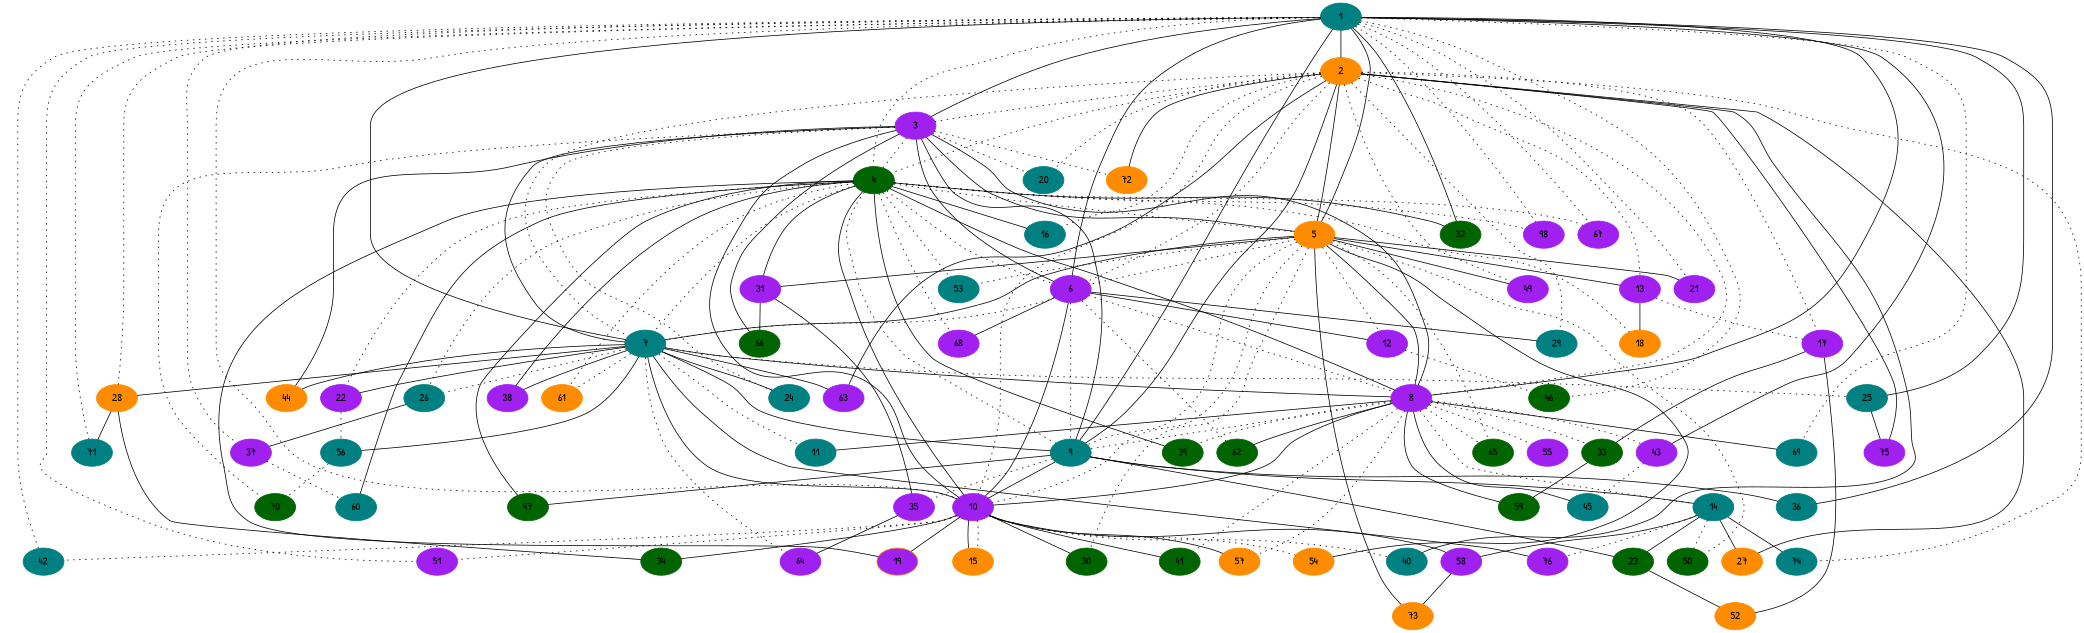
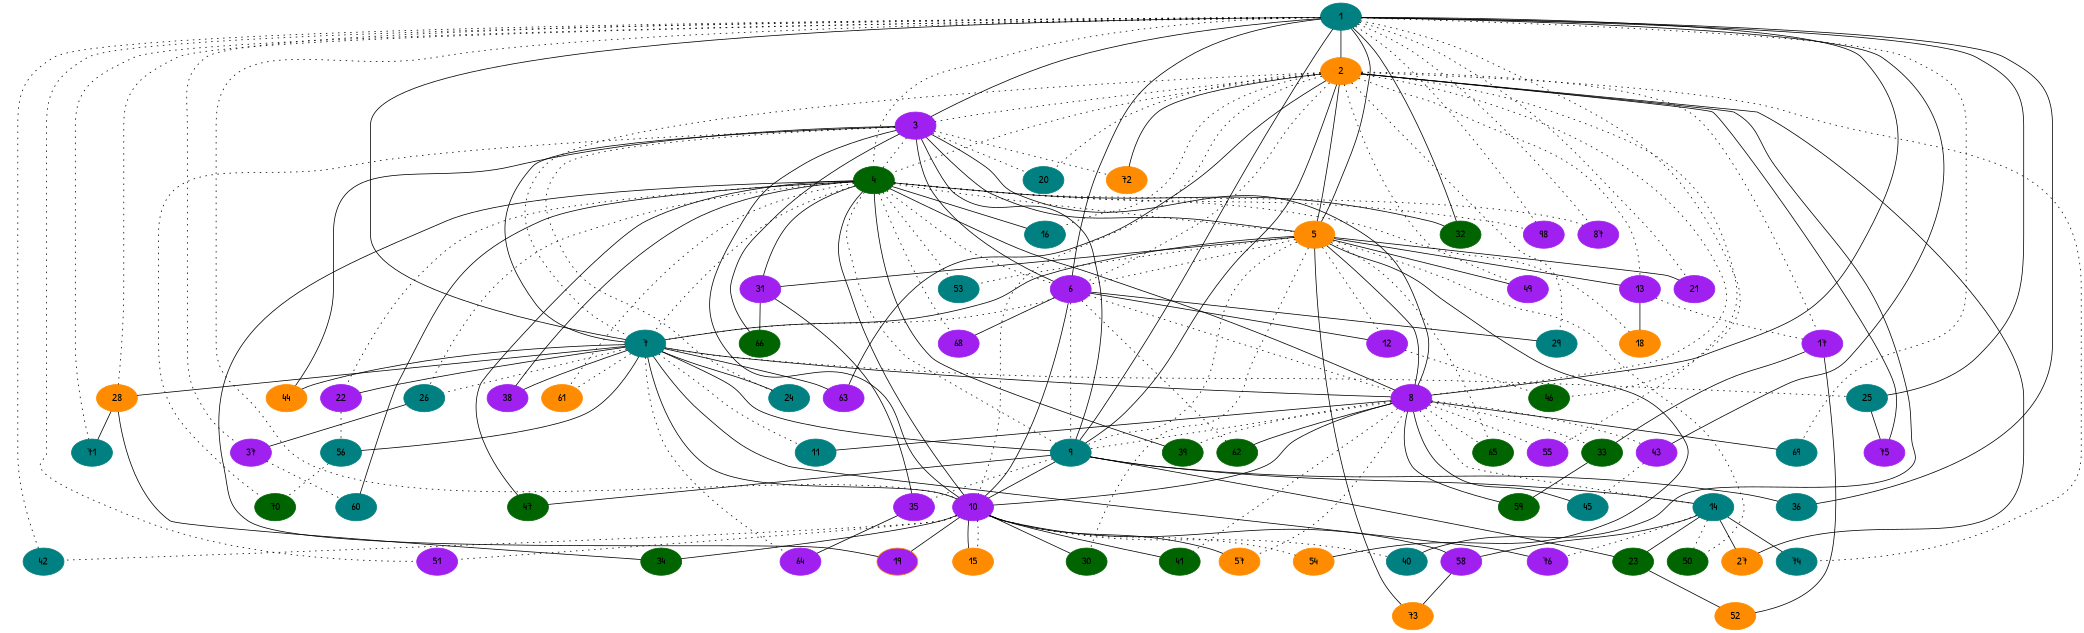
  graph {
    fontname="Patrick Hand"
    node [color=purple fontname="Patrick Hand" style=filled]
    edge [fontname="Patrick Hand" style=solid]
    1 [color=teal]
    2 [color=darkorange]
    3
    4 [color=darkgreen]
    5 [color=darkorange]
    6
    7 [color=teal]
    8
    9 [color=teal]
    10
    21
    25 [color=teal]
    28 [color=darkorange]
    32 [color=darkgreen]
    36 [color=teal]
    37
    42 [color=teal]
    43
    46 [color=darkgreen]
    n20 [label=98]
    51
-   67
+   67 [label=87]
    69 [color=teal]
    71 [color=teal]
    13
    16 [color=teal]
    17
    20 [color=teal]
    27 [color=darkorange]
    29 [color=teal]
    40 [color=teal]
    49
    55
    63
    72 [color=darkorange]
    74 [color=teal]
    75
    24 [color=teal]
    44 [color=darkorange]
    66 [color=darkgreen]
    70 [color=darkgreen]
    18 [color=darkorange]
    19 [color=darkorange fillcolor=purple]
    22
    26 [color=teal]
    31
    38
    39 [color=darkgreen]
    47 [color=darkgreen]
    53 [color=teal]
    60 [color=teal]
    61 [color=darkorange]
    68
    12
    30 [color=darkgreen]
    50 [color=darkgreen]
    54 [color=darkorange]
    65 [color=darkgreen]
    73 [color=darkorange]
    62 [color=darkgreen]
    11 [color=teal]
    56 [color=teal]
    64
    76
    14 [color=teal]
    33 [color=darkgreen]
    41 [color=darkgreen]
    45 [color=teal]
    57 [color=darkorange]
    59 [color=darkgreen]
    23 [color=darkgreen]
    35
    15 [color=darkorange]
    34 [color=darkgreen]
    58
    52 [color=darkorange]
    1 -- 2
    1 -- 3
    1 -- 4 [style=dotted]
    1 -- 5
    1 -- 6
    1 -- 7
    1 -- 8
    1 -- 9
    1 -- 10 [style=dotted]
    1 -- 21 [style=dotted]
    1 -- 25
    1 -- 28 [style=dotted]
    1 -- 32
    1 -- 36
    1 -- 37 [style=dotted]
    1 -- 42 [style=dotted]
    1 -- 43
    1 -- 46 [style=dotted]
    1 -- n20 [style=dotted]
    1 -- 51 [style=dotted]
    1 -- 67 [style=dotted]
    1 -- 69 [style=dotted]
    1 -- 71 [style=dotted]
    2 -- 3 [style=dotted]
    2 -- 4 [style=dotted]
    2 -- 5
    2 -- 6 [style=dotted]
    2 -- 7 [style=dotted]
    2 -- 8 [style=dotted]
    2 -- 9
    2 -- 10 [style=dotted]
    2 -- 13 [style=dotted]
    2 -- 16 [style=dotted]
    2 -- 17 [style=dotted]
    2 -- 20 [style=dotted]
    2 -- 27
    2 -- 29 [style=dotted]
    2 -- 40
    2 -- 49 [style=dotted]
+   2 -- 55 [style=dotted]
    2 -- 63
    2 -- 72
    2 -- 74 [style=dotted]
    2 -- 75
    3 -- 4 [style=dotted]
    3 -- 5
    3 -- 6
    3 -- 7
    3 -- 8
    3 -- 9
    3 -- 10
    3 -- 20 [style=dotted]
    3 -- 72 [style=dotted]
    3 -- 24 [style=dotted]
    3 -- 44
    3 -- 66
    3 -- 70 [style=dotted]
    4 -- 5 [style=dotted]
    4 -- 6 [style=dotted]
    4 -- 7 [style=dotted]
    4 -- 8
    4 -- 9 [style=dotted]
    4 -- 10
    4 -- 32
    4 -- n20 [style=dotted]
    4 -- 67 [style=dotted]
    4 -- 16
    4 -- 18 [style=dotted]
    4 -- 19
    4 -- 22 [style=dotted]
    4 -- 26 [style=dotted]
    4 -- 31
    4 -- 38
    4 -- 39
    4 -- 47
    4 -- 53 [style=dotted]
    4 -- 60
    4 -- 61 [style=dotted]
    4 -- 68 [style=dotted]
    5 -- 6 [style=dotted]
    5 -- 7
    5 -- 8
    5 -- 9 [style=dotted]
-   5 -- 10 [style=dotted]
    5 -- 21
    5 -- 13
    5 -- 49
    5 -- 31
    5 -- 53 [style=dotted]
    5 -- 12 [style=dotted]
    5 -- 30 [style=dotted]
    5 -- 50 [style=dotted]
    5 -- 54
    5 -- 65 [style=dotted]
    5 -- 73
    6 -- 7 [style=dotted]
    6 -- 8 [style=dotted]
    6 -- 9 [style=dotted]
    6 -- 10
    6 -- 29
    6 -- 68
    6 -- 12
    6 -- 62 [style=dotted]
    7 -- 8
    7 -- 9
    7 -- 10
    7 -- 25 [style=dotted]
    7 -- 28
    7 -- 63
    7 -- 24
    7 -- 44
    7 -- 22
    7 -- 26 [style=dotted]
    7 -- 38
    7 -- 61 [style=dotted]
    7 -- 11 [style=dotted]
    7 -- 56
    7 -- 64 [style=dotted]
    7 -- 76
    8 -- 9 [style=dotted]
    8 -- 10
    8 -- 43 [style=dotted]
    8 -- 69
    8 -- 55 [style=dotted]
    8 -- 39 [style=dotted]
    8 -- 65 [style=dotted]
    8 -- 62
    8 -- 11
    8 -- 14 [style=dotted]
    8 -- 33 [style=dotted]
    8 -- 41 [style=dotted]
    8 -- 45
    8 -- 57 [style=dotted]
    8 -- 59
    9 -- 10
    9 -- 36
    9 -- 47
    9 -- 14
    9 -- 23
    9 -- 35 [style=dotted]
    10 -- 42 [style=dotted]
    10 -- 51 [style=dotted]
    10 -- 40 [style=dotted]
    10 -- 19
    10 -- 30
    10 -- 54 [style=dotted]
    10 -- 41
    10 -- 57
    10 -- 15
    10 -- 15 [style=dotted]
    10 -- 34
    10 -- 58
    25 -- 75
    28 -- 71
    28 -- 34
    37 -- 60 [style=dotted]
    43 -- 45 [style=dotted]
    13 -- 17 [style=dotted]
    13 -- 18
    17 -- 33
    17 -- 52
    22 -- 56 [style=dotted]
    26 -- 37
    31 -- 66
    31 -- 35
    12 -- 46 [style=dotted]
    56 -- 70 [style=dotted]
    14 -- 27
    14 -- 74
    14 -- 50 [style=dotted]
    14 -- 76 [style=dotted]
    14 -- 23
    14 -- 58
    33 -- 59
    23 -- 52
    35 -- 64
    58 -- 73
  }
